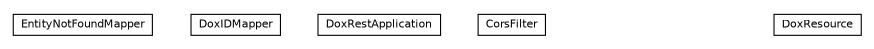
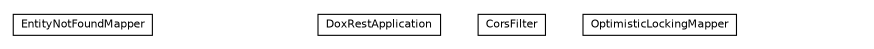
  digraph {
    nodesep=0.25
    ranksep=0.5
    node [fontcolor=black fontname=Helvetica fontsize=10.0 shape=plaintext]
    n1 [label=<<table title="net.trajano.doxdb.rest.EntityNotFoundMapper" border="0" cellborder="1" cellspacing="0" cellpadding="2" port="p" href="./EntityNotFoundMapper.html"> 		<tr><td><table border="0" cellspacing="0" cellpadding="1"> <tr><td align="center" balign="center"> EntityNotFoundMapper </td></tr> 		</table></td></tr> 		</table>>]
-   n2 [label=<<table title="net.trajano.doxdb.rest.DoxIDMapper" border="0" cellborder="1" cellspacing="0" cellpadding="2" port="p" href="./DoxIDMapper.html"> 		<tr><td><table border="0" cellspacing="0" cellpadding="1"> <tr><td align="center" balign="center"> DoxIDMapper </td></tr> 		</table></td></tr> 		</table>>]
    n3 [label=<<table title="net.trajano.doxdb.rest.DoxRestApplication" border="0" cellborder="1" cellspacing="0" cellpadding="2" port="p" href="./DoxRestApplication.html"> 		<tr><td><table border="0" cellspacing="0" cellpadding="1"> <tr><td align="center" balign="center"> DoxRestApplication </td></tr> 		</table></td></tr> 		</table>>]
    n4 [label=<<table title="net.trajano.doxdb.rest.CorsFilter" border="0" cellborder="1" cellspacing="0" cellpadding="2" port="p" href="./CorsFilter.html"> 		<tr><td><table border="0" cellspacing="0" cellpadding="1"> <tr><td align="center" balign="center"> CorsFilter </td></tr> 		</table></td></tr> 		</table>>]
-   n6 [label=<<table title="net.trajano.doxdb.rest.DoxResource" border="0" cellborder="1" cellspacing="0" cellpadding="2" port="p" href="./DoxResource.html"> 		<tr><td><table border="0" cellspacing="0" cellpadding="1"> <tr><td align="center" balign="center"> DoxResource </td></tr> 		</table></td></tr> 		</table>>]
+   n5 [label=<<table title="net.trajano.doxdb.rest.OptimisticLockingMapper" border="0" cellborder="1" cellspacing="0" cellpadding="2" port="p" href="./OptimisticLockingMapper.html"> 		<tr><td><table border="0" cellspacing="0" cellpadding="1"> <tr><td align="center" balign="center"> OptimisticLockingMapper </td></tr> 		</table></td></tr> 		</table>>]
  }
